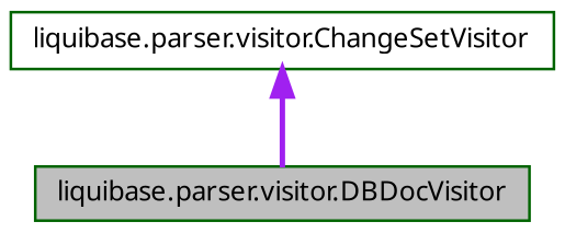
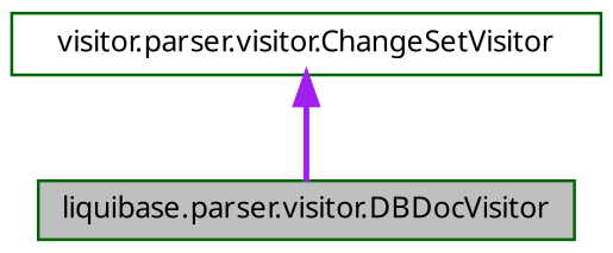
  digraph {
    node [color=darkgreen fontname="FreeSans.ttf" fontsize=10 shape=record style=filled]
    n1 [fillcolor=grey75 fontcolor=black height=0.2 label="liquibase.parser.visitor.DBDocVisitor" width=0.4]
-   n2 [fillcolor=white height=0.2 label="liquibase.parser.visitor.ChangeSetVisitor" width=0.4]
+   n2 [fillcolor=white height=0.2 label="visitor.parser.visitor.ChangeSetVisitor" width=0.4]
    n2 -> n1 [color=purple dir=back fontname="FreeSans.ttf" fontsize=10 labelfontname="FreeSans.ttf" labelfontsize=10 style=bold]
  }
